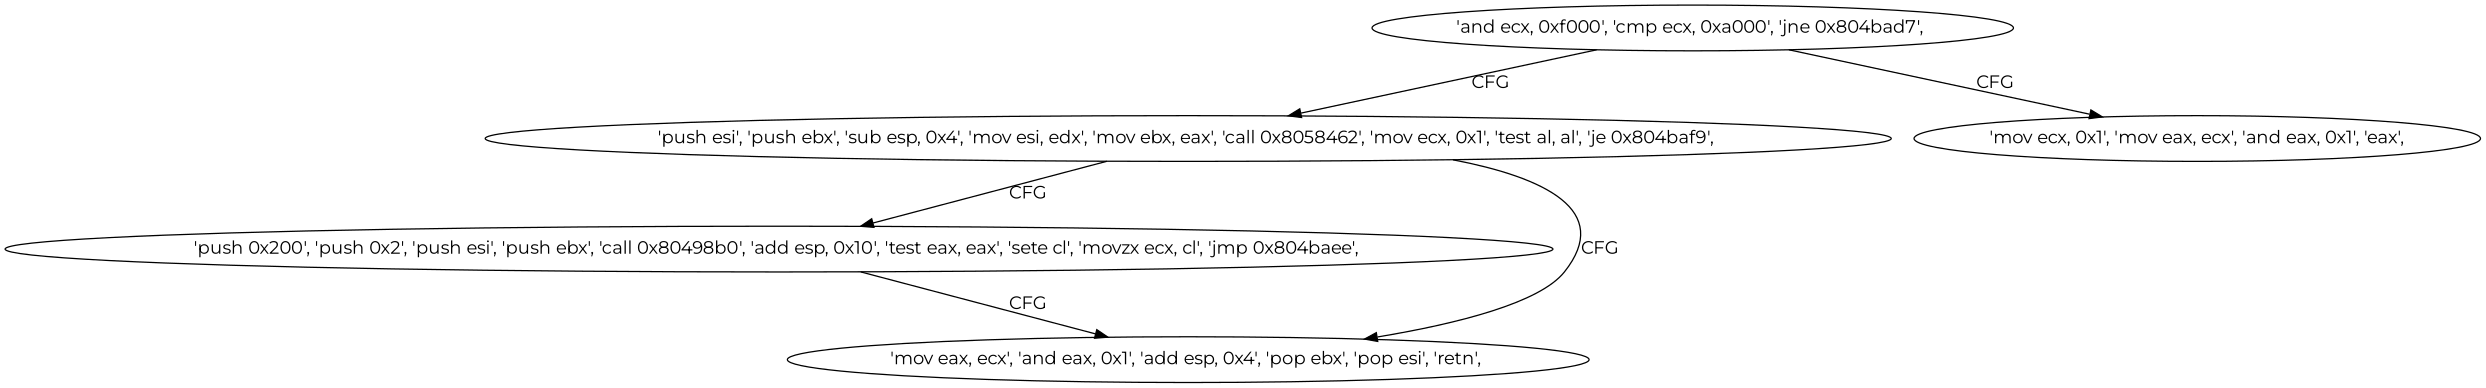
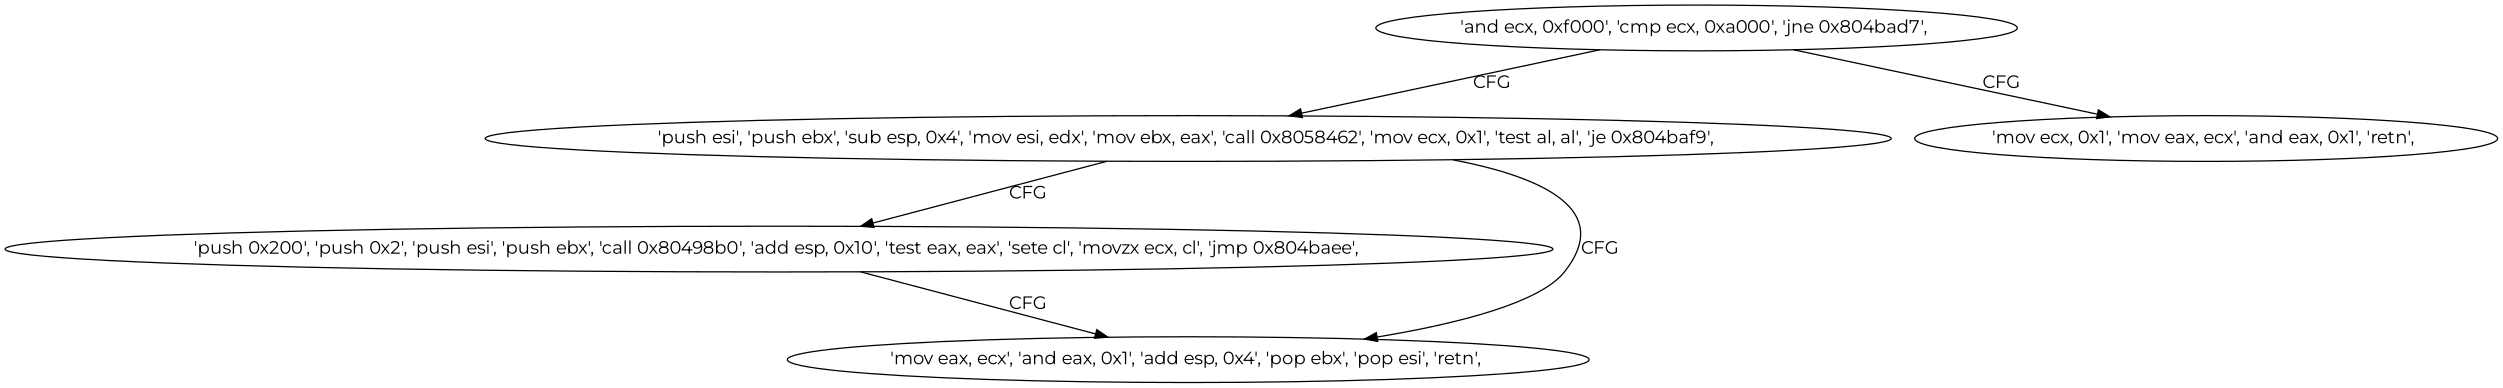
  digraph {
    fontname=Montserrat
    node [fontname=Montserrat]
    edge [fontname=Montserrat]
    n1 [label="'and ecx, 0xf000', 'cmp ecx, 0xa000', 'jne 0x804bad7', "]
    n2 [label="'push esi', 'push ebx', 'sub esp, 0x4', 'mov esi, edx', 'mov ebx, eax', 'call 0x8058462', 'mov ecx, 0x1', 'test al, al', 'je 0x804baf9', "]
-   n3 [label="'mov ecx, 0x1', 'mov eax, ecx', 'and eax, 0x1', 'eax',"]
+   n3 [label="'mov ecx, 0x1', 'mov eax, ecx', 'and eax, 0x1', 'retn', "]
    n4 [label="'push 0x200', 'push 0x2', 'push esi', 'push ebx', 'call 0x80498b0', 'add esp, 0x10', 'test eax, eax', 'sete cl', 'movzx ecx, cl', 'jmp 0x804baee', "]
    n5 [label="'mov eax, ecx', 'and eax, 0x1', 'add esp, 0x4', 'pop ebx', 'pop esi', 'retn', "]
    n1 -> n2 [label=CFG]
    n1 -> n3 [label=CFG]
    n2 -> n4 [label=CFG]
    n2 -> n5 [label=CFG]
    n4 -> n5 [label=CFG]
  }
